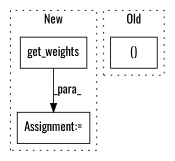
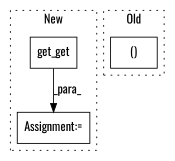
  digraph {
    fontname=Oswald
    node [shape=box fontname=Oswald]
-   n1 [a=32 l=13 label=get_weights s=2013]
+   n1 [a=32 l=13 label=get_get s=2013]
    n2 [a=7 l=1 label="Assignment:=" s=1999]
    n3 [a=106 l=39 label="()" s=1975]
    subgraph cluster_1 {
      label=New
      style=dotted
      n1
      n2
    }
    subgraph cluster_2 {
      label=Old
      style=dotted
      n3
    }
    n1 -> n2 [label=_para_ fontname=Oswald]
  }
